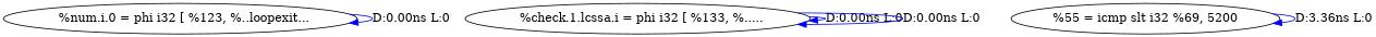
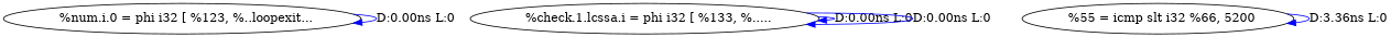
  digraph {
    edge [color=blue]
    n1 [label="  %num.i.0 = phi i32 [ %123, %..loopexit..."]
    n2 [label="  %check.1.lcssa.i = phi i32 [ %133, %....."]
-   n3 [label="%55 = icmp slt i32 %69, 5200"]
+   n3 [label="  %55 = icmp slt i32 %66, 5200"]
    n1 -> n1 [label="D:0.00ns L:0"]
    n2 -> n2 [label="D:0.00ns L:0"]
    n2 -> n2 [label="D:0.00ns L:0"]
    n3 -> n3 [label="D:3.36ns L:0"]
  }
